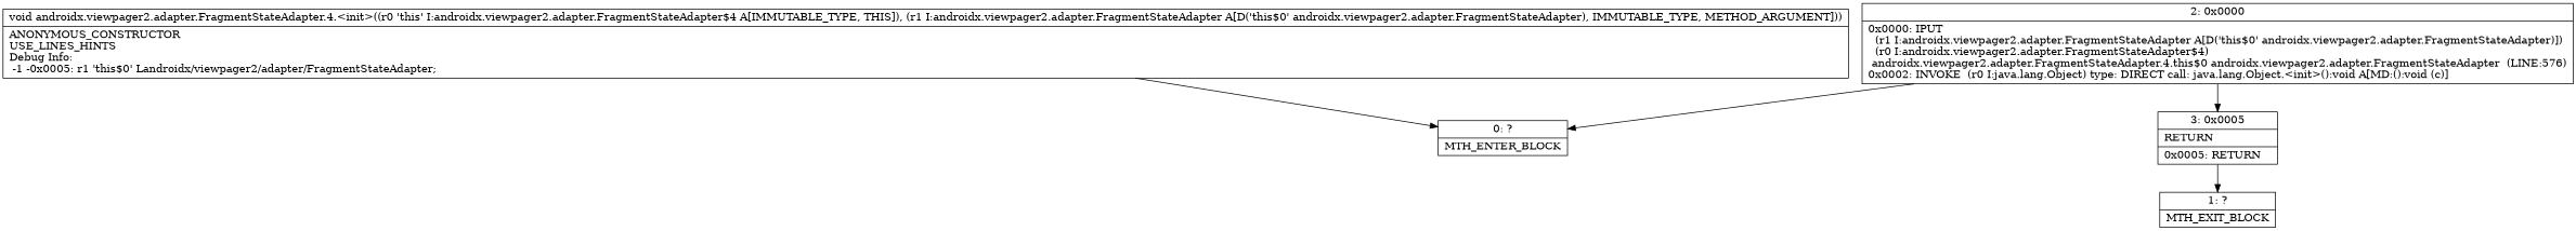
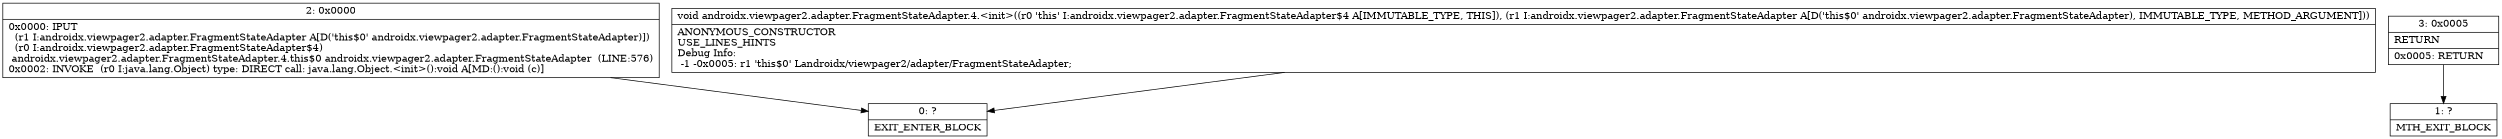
  digraph {
    node [shape=record]
-   n1 [label="{0\:\ ?|MTH_ENTER_BLOCK\l}"]
+   n1 [label="{0\:\ ?|EXIT_ENTER_BLOCK\l}"]
    n2 [label="{2\:\ 0x0000|0x0000: IPUT  \l  (r1 I:androidx.viewpager2.adapter.FragmentStateAdapter A[D('this$0' androidx.viewpager2.adapter.FragmentStateAdapter)])\l  (r0 I:androidx.viewpager2.adapter.FragmentStateAdapter$4)\l androidx.viewpager2.adapter.FragmentStateAdapter.4.this$0 androidx.viewpager2.adapter.FragmentStateAdapter  (LINE:576)\l0x0002: INVOKE  (r0 I:java.lang.Object) type: DIRECT call: java.lang.Object.\<init\>():void A[MD:():void (c)]\l}"]
    n3 [label="{3\:\ 0x0005|RETURN\l|0x0005: RETURN   \l}"]
    n4 [label="{1\:\ ?|MTH_EXIT_BLOCK\l}"]
    n5 [label="{void androidx.viewpager2.adapter.FragmentStateAdapter.4.\<init\>((r0 'this' I:androidx.viewpager2.adapter.FragmentStateAdapter$4 A[IMMUTABLE_TYPE, THIS]), (r1 I:androidx.viewpager2.adapter.FragmentStateAdapter A[D('this$0' androidx.viewpager2.adapter.FragmentStateAdapter), IMMUTABLE_TYPE, METHOD_ARGUMENT]))  | ANONYMOUS_CONSTRUCTOR\lUSE_LINES_HINTS\lDebug Info:\l  \-1 \-0x0005: r1 'this$0' Landroidx\/viewpager2\/adapter\/FragmentStateAdapter;\l}"]
    n2 -> n1
-   n2 -> n3
    n3 -> n4
    n5 -> n1
  }
